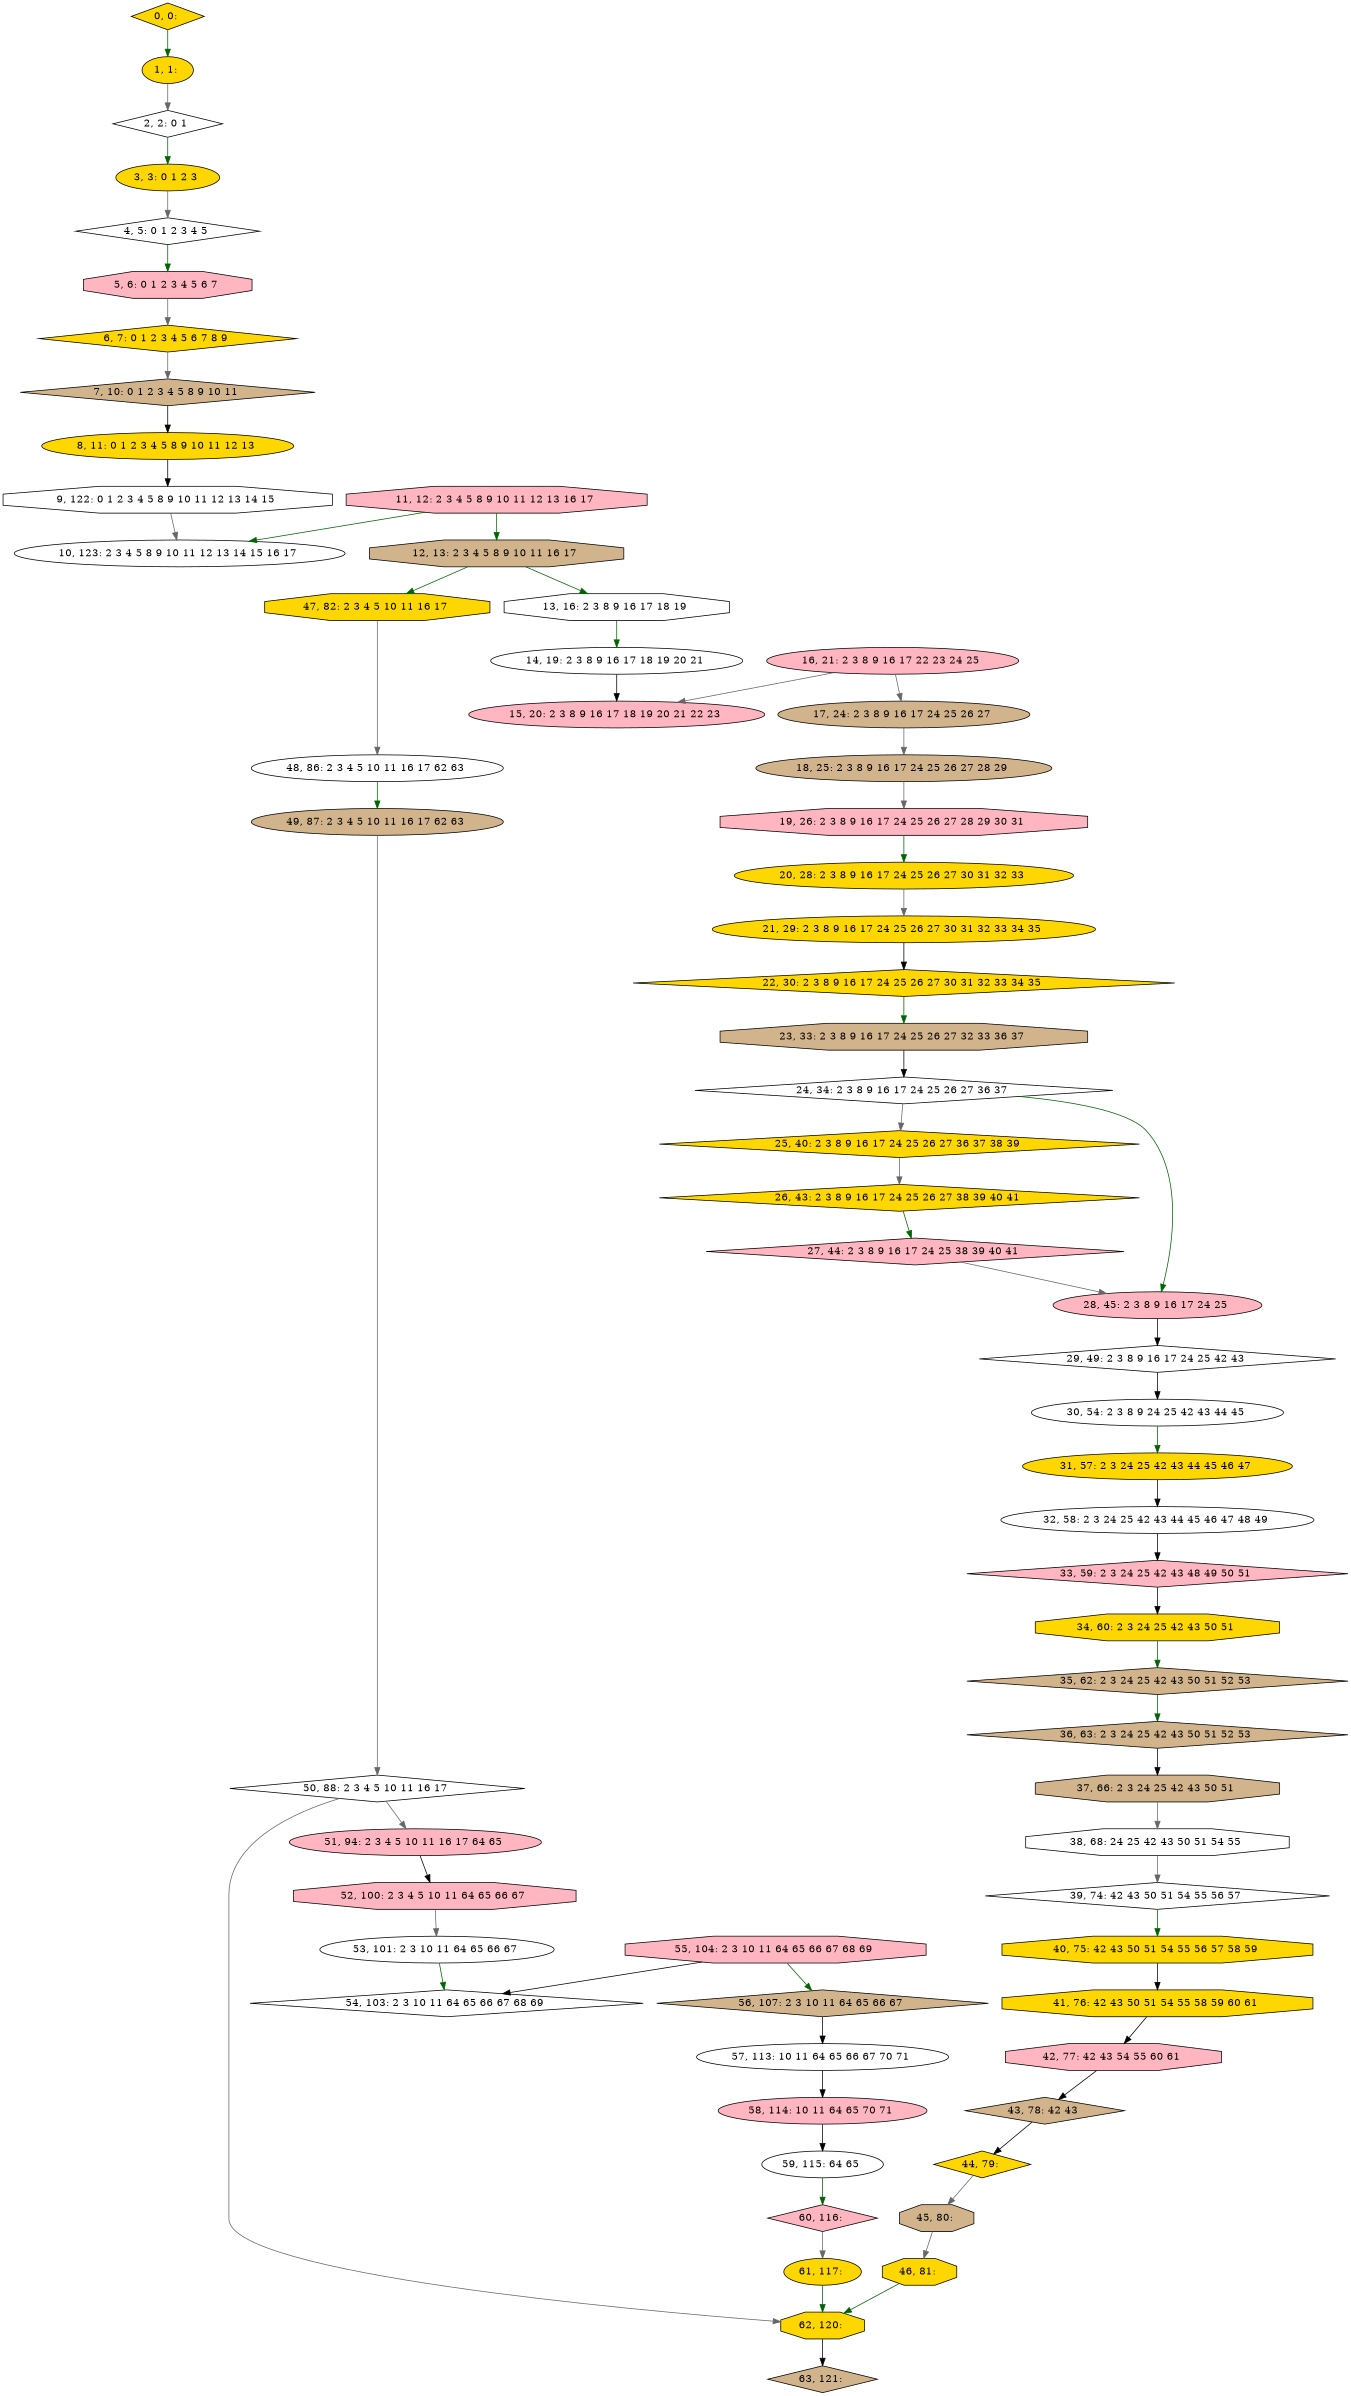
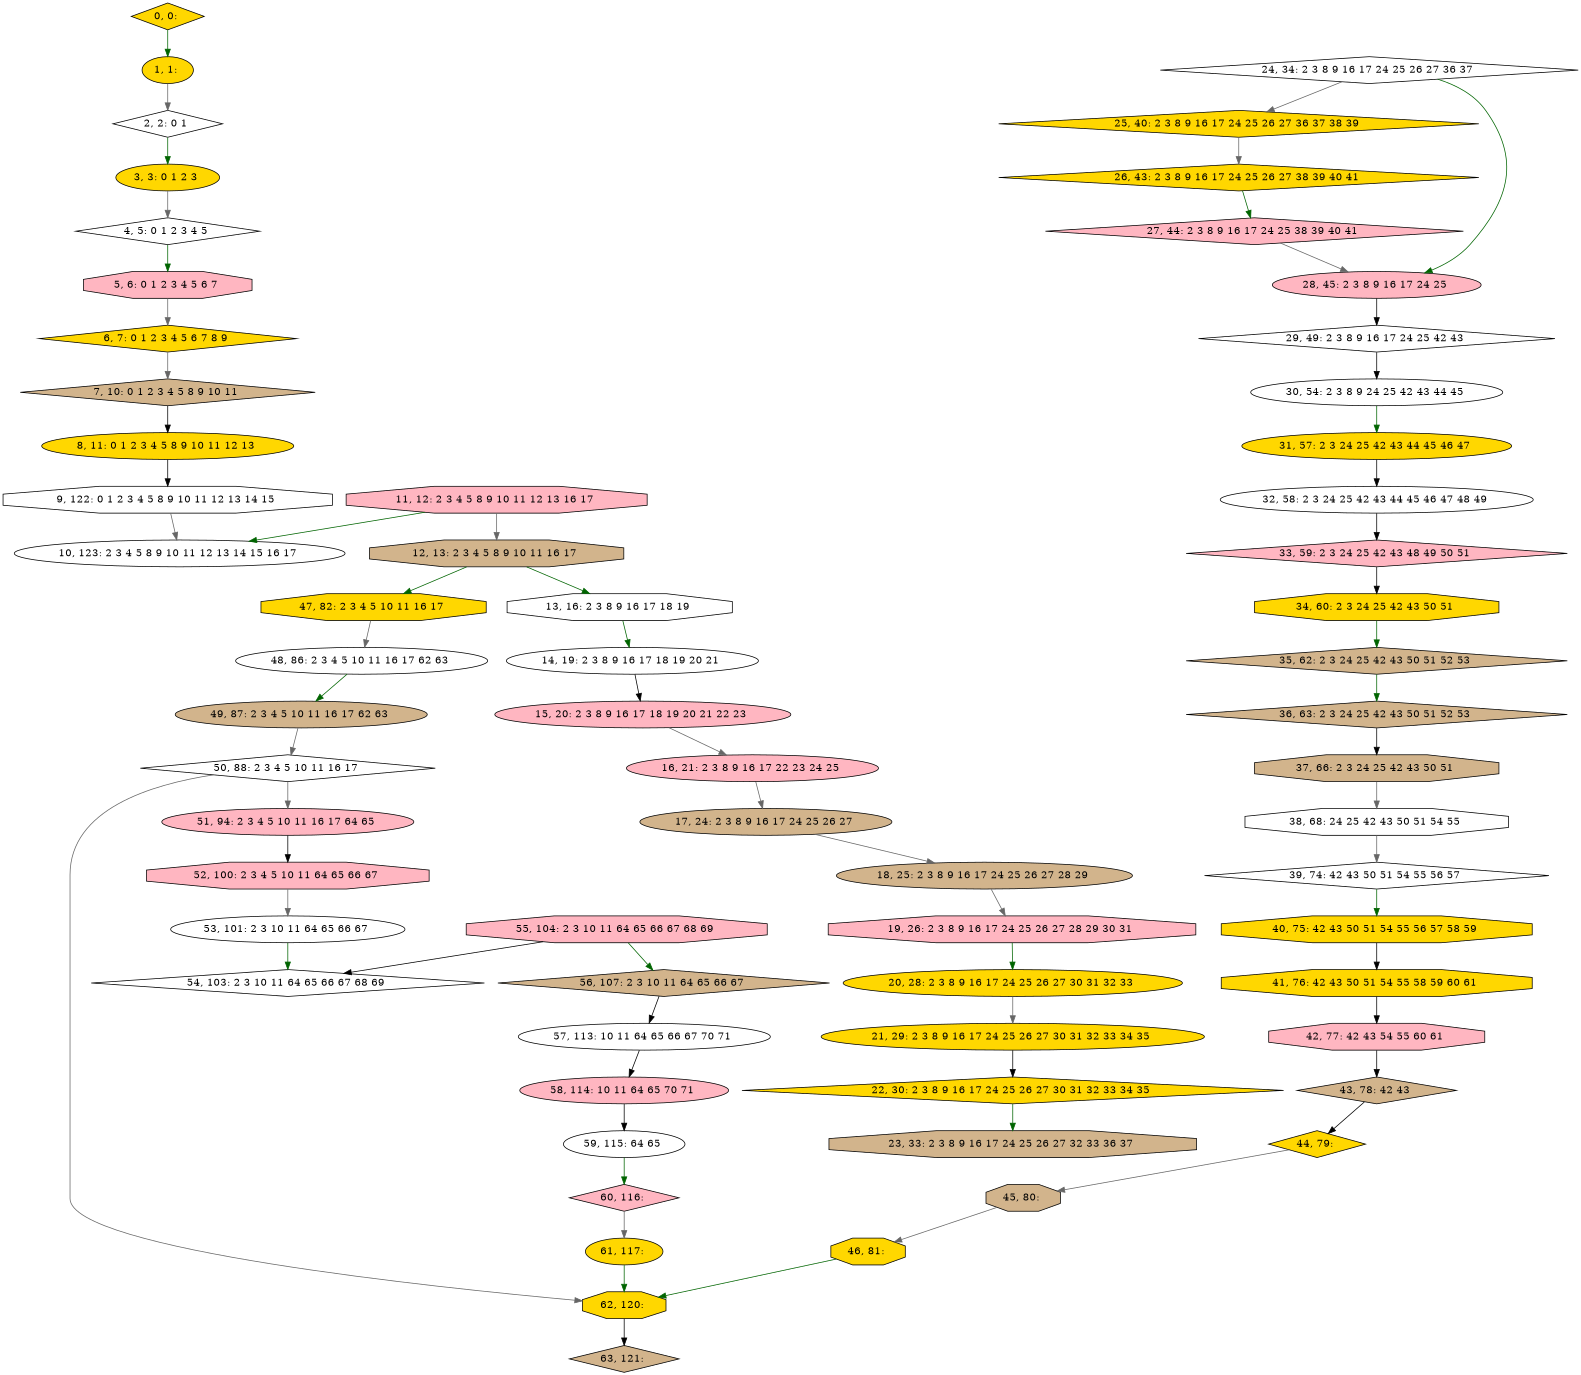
  digraph {
    node [fillcolor=gold shape=ellipse style=filled]
    edge [color=gray40]
    n1 [label="0, 0: " shape=diamond]
    n2 [label="1, 1: "]
    n3 [fillcolor=white label="2, 2: 0 1 " shape=diamond]
    n4 [label="3, 3: 0 1 2 3 "]
    n5 [fillcolor=white label="4, 5: 0 1 2 3 4 5 " shape=diamond]
    n6 [fillcolor=lightpink label="5, 6: 0 1 2 3 4 5 6 7 " shape=octagon]
    n7 [label="6, 7: 0 1 2 3 4 5 6 7 8 9 " shape=diamond]
    n8 [fillcolor=tan label="7, 10: 0 1 2 3 4 5 8 9 10 11 " shape=diamond]
    n9 [label="8, 11: 0 1 2 3 4 5 8 9 10 11 12 13 "]
    n10 [fillcolor=white label="9, 122: 0 1 2 3 4 5 8 9 10 11 12 13 14 15 " shape=octagon]
    n11 [fillcolor=white label="10, 123: 2 3 4 5 8 9 10 11 12 13 14 15 16 17 "]
    n12 [fillcolor=lightpink label="11, 12: 2 3 4 5 8 9 10 11 12 13 16 17 " shape=octagon]
    n13 [fillcolor=tan label="12, 13: 2 3 4 5 8 9 10 11 16 17 " shape=octagon]
    n14 [fillcolor=white label="13, 16: 2 3 8 9 16 17 18 19 " shape=octagon]
    n15 [label="47, 82: 2 3 4 5 10 11 16 17 " shape=octagon]
    n16 [fillcolor=white label="14, 19: 2 3 8 9 16 17 18 19 20 21 "]
    n17 [fillcolor=white label="48, 86: 2 3 4 5 10 11 16 17 62 63 "]
    n18 [fillcolor=lightpink label="15, 20: 2 3 8 9 16 17 18 19 20 21 22 23 "]
    n19 [fillcolor=lightpink label="16, 21: 2 3 8 9 16 17 22 23 24 25 "]
    n20 [fillcolor=tan label="17, 24: 2 3 8 9 16 17 24 25 26 27 "]
    n21 [fillcolor=tan label="18, 25: 2 3 8 9 16 17 24 25 26 27 28 29 "]
    n22 [fillcolor=lightpink label="19, 26: 2 3 8 9 16 17 24 25 26 27 28 29 30 31 " shape=octagon]
    n23 [label="20, 28: 2 3 8 9 16 17 24 25 26 27 30 31 32 33 "]
    n24 [label="21, 29: 2 3 8 9 16 17 24 25 26 27 30 31 32 33 34 35 "]
    n25 [label="22, 30: 2 3 8 9 16 17 24 25 26 27 30 31 32 33 34 35 " shape=diamond]
    n26 [fillcolor=tan label="23, 33: 2 3 8 9 16 17 24 25 26 27 32 33 36 37 " shape=octagon]
    n27 [fillcolor=white label="24, 34: 2 3 8 9 16 17 24 25 26 27 36 37 " shape=diamond]
    n28 [label="25, 40: 2 3 8 9 16 17 24 25 26 27 36 37 38 39 " shape=diamond]
    n29 [fillcolor=lightpink label="28, 45: 2 3 8 9 16 17 24 25 "]
    n30 [label="26, 43: 2 3 8 9 16 17 24 25 26 27 38 39 40 41 " shape=diamond]
    n31 [fillcolor=white label="29, 49: 2 3 8 9 16 17 24 25 42 43 " shape=diamond]
    n32 [fillcolor=lightpink label="27, 44: 2 3 8 9 16 17 24 25 38 39 40 41 " shape=diamond]
    n33 [fillcolor=white label="30, 54: 2 3 8 9 24 25 42 43 44 45 "]
    n34 [label="31, 57: 2 3 24 25 42 43 44 45 46 47 "]
    n35 [fillcolor=white label="32, 58: 2 3 24 25 42 43 44 45 46 47 48 49 "]
    n36 [fillcolor=lightpink label="33, 59: 2 3 24 25 42 43 48 49 50 51 " shape=diamond]
    n37 [label="34, 60: 2 3 24 25 42 43 50 51 " shape=octagon]
    n38 [fillcolor=tan label="35, 62: 2 3 24 25 42 43 50 51 52 53 " shape=diamond]
    n39 [fillcolor=tan label="36, 63: 2 3 24 25 42 43 50 51 52 53 " shape=diamond]
    n40 [fillcolor=tan label="37, 66: 2 3 24 25 42 43 50 51 " shape=octagon]
    n41 [fillcolor=white label="38, 68: 24 25 42 43 50 51 54 55 " shape=octagon]
    n42 [fillcolor=white label="39, 74: 42 43 50 51 54 55 56 57 " shape=diamond]
    n43 [label="40, 75: 42 43 50 51 54 55 56 57 58 59 " shape=octagon]
    n44 [label="41, 76: 42 43 50 51 54 55 58 59 60 61 " shape=octagon]
    n45 [fillcolor=lightpink label="42, 77: 42 43 54 55 60 61 " shape=octagon]
    n46 [fillcolor=tan label="43, 78: 42 43 " shape=diamond]
    n47 [label="44, 79: " shape=diamond]
    n48 [fillcolor=tan label="45, 80: " shape=octagon]
    n49 [label="46, 81: " shape=octagon]
    n50 [label="62, 120: " shape=octagon]
    n51 [fillcolor=tan label="63, 121: " shape=diamond]
    n52 [fillcolor=tan label="49, 87: 2 3 4 5 10 11 16 17 62 63 "]
    n53 [fillcolor=white label="50, 88: 2 3 4 5 10 11 16 17 " shape=diamond]
    n54 [fillcolor=lightpink label="51, 94: 2 3 4 5 10 11 16 17 64 65 "]
    n55 [fillcolor=lightpink label="52, 100: 2 3 4 5 10 11 64 65 66 67 " shape=octagon]
    n56 [fillcolor=white label="53, 101: 2 3 10 11 64 65 66 67 "]
    n57 [fillcolor=white label="54, 103: 2 3 10 11 64 65 66 67 68 69 " shape=diamond]
    n58 [fillcolor=lightpink label="55, 104: 2 3 10 11 64 65 66 67 68 69 " shape=octagon]
    n59 [fillcolor=tan label="56, 107: 2 3 10 11 64 65 66 67 " shape=diamond]
    n60 [fillcolor=white label="57, 113: 10 11 64 65 66 67 70 71 "]
    n61 [fillcolor=lightpink label="58, 114: 10 11 64 65 70 71 "]
    n62 [fillcolor=white label="59, 115: 64 65 "]
    n63 [fillcolor=lightpink label="60, 116: " shape=diamond]
    n64 [label="61, 117: "]
    n1 -> n2 [color=darkgreen]
    n2 -> n3
    n3 -> n4 [color=darkgreen]
    n4 -> n5
    n5 -> n6 [color=darkgreen]
    n6 -> n7
    n7 -> n8
    n8 -> n9 [color=black]
    n9 -> n10 [color=black]
    n10 -> n11
    n12 -> n11 [color=darkgreen]
-   n12 -> n13 [color=darkgreen]
+   n12 -> n13
    n13 -> n14 [color=darkgreen]
    n13 -> n15 [color=darkgreen]
    n14 -> n16 [color=darkgreen]
    n15 -> n17
    n16 -> n18 [color=black]
    n17 -> n52 [color=darkgreen]
-   n19 -> n18
+   n18 -> n19
    n19 -> n20
    n20 -> n21
    n21 -> n22
    n22 -> n23 [color=darkgreen]
    n23 -> n24
    n24 -> n25 [color=black]
    n25 -> n26 [color=darkgreen]
-   n26 -> n27 [color=black]
    n27 -> n28
    n27 -> n29 [color=darkgreen]
    n28 -> n30
    n29 -> n31 [color=black]
    n30 -> n32 [color=darkgreen]
    n31 -> n33 [color=black]
    n32 -> n29
    n33 -> n34 [color=darkgreen]
    n34 -> n35 [color=black]
    n35 -> n36 [color=black]
    n36 -> n37 [color=black]
    n37 -> n38 [color=darkgreen]
    n38 -> n39 [color=darkgreen]
    n39 -> n40 [color=black]
    n40 -> n41
    n41 -> n42
    n42 -> n43 [color=darkgreen]
    n43 -> n44 [color=black]
    n44 -> n45 [color=black]
    n45 -> n46 [color=black]
    n46 -> n47 [color=black]
    n47 -> n48
    n48 -> n49
    n49 -> n50 [color=darkgreen]
    n50 -> n51 [color=black]
    n52 -> n53
    n53 -> n50
    n53 -> n54
    n54 -> n55 [color=black]
    n55 -> n56
    n56 -> n57 [color=darkgreen]
    n58 -> n57 [color=black]
    n58 -> n59 [color=darkgreen]
    n59 -> n60 [color=black]
    n60 -> n61 [color=black]
    n61 -> n62 [color=black]
    n62 -> n63 [color=darkgreen]
    n63 -> n64
    n64 -> n50 [color=darkgreen]
  }
